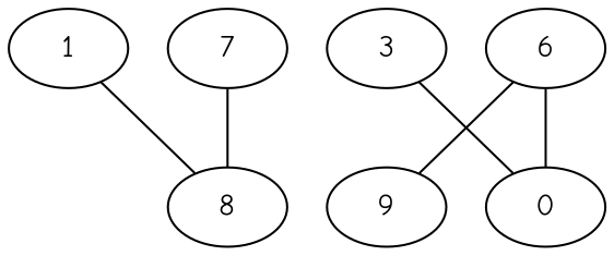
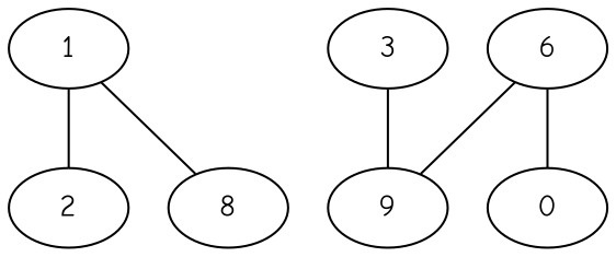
  graph {
    fontname="Comic Neue"
    node [aaLength=30 fontname="Comic Neue" sequence=FAKADSLVVEAGSCIAEAHSSQTGMLAREA type=0]
    edge [fontname="Comic Neue" frequency=1 type0=3]
    1 [aaLength=31 sequence=REEMTLLGFEIVAYAGDARSKLLEALKAAEN]
+   2
    8
    3 [aaLength=27 sequence=VTMMHGQDHLMTTILLKDVIHHLIELY]
    9 [aaLength=27 sequence=VTMMHGQDHLMTTILLKDVIHHLIELY]
    n6 [label=0]
    6 [aaLength=27 sequence=VTMMHGQDHLMTTILLKDVIHHLIELY]
-   7 [sequence=REEMTLLGFEIVAYAGDARSKLLEALKAAE]
+   1 -- 2 [distance0=33.67647]
    1 -- 8 [distance0=38.49918]
-   3 -- n6 [distance0=9.675932 type0=1]
+   3 -- 9 [distance0=9.675932 type0=1]
    6 -- 9 [distance0=11.03436 type0=1]
    6 -- n6 [distance0=38.29011]
-   7 -- 8 [distance0=33.34999 distance1=3.0 frequency=2 type1=4]
  }
